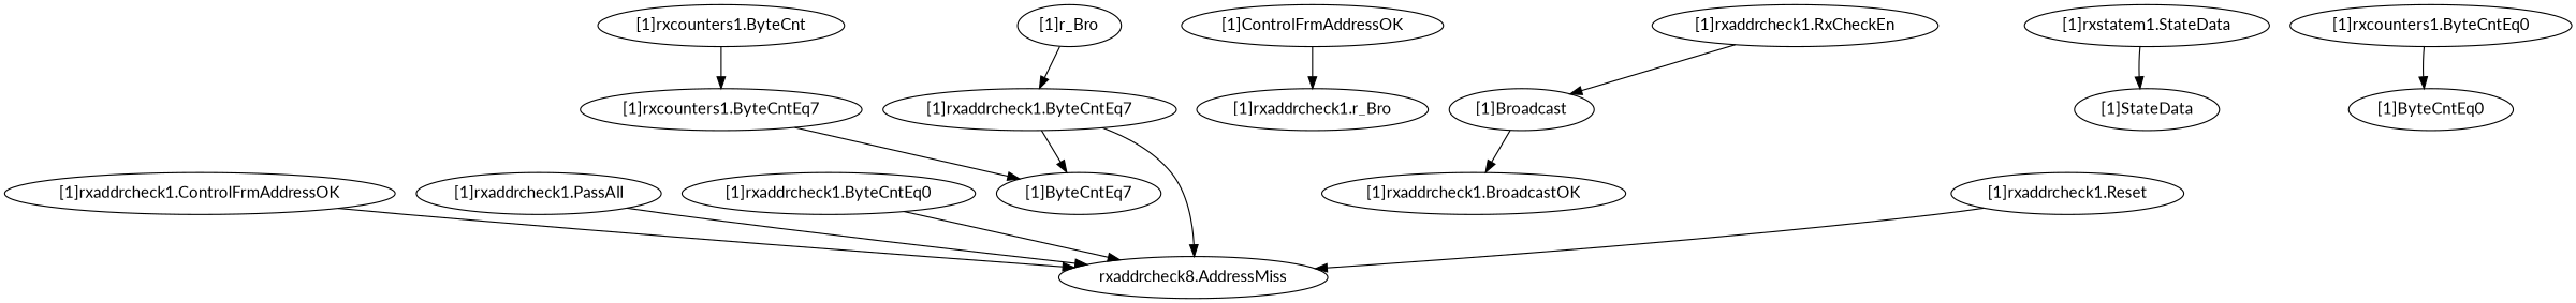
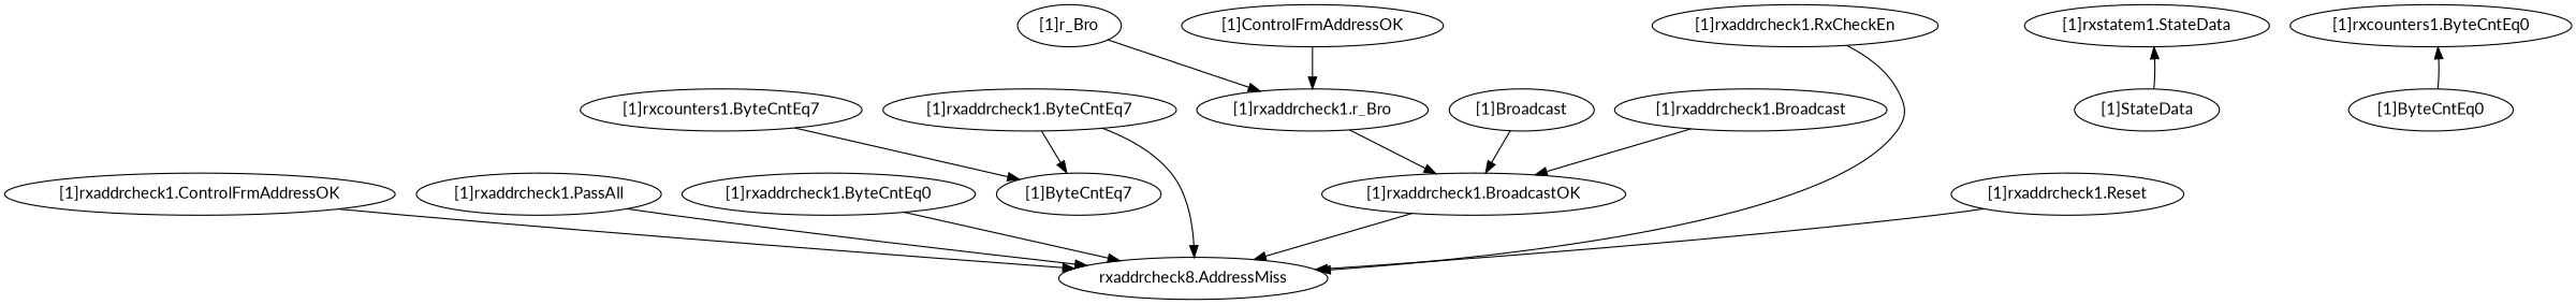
  strict digraph {
    fontname=Lato
    node [complexity=6 fontname=Lato importance=0.0375214011506 rank=0.00625356685843]
    edge [fontname=Lato]
    n1 [complexity=0 importance=0.0330027824282 label="rxaddrcheck8.AddressMiss" rank=0.0]
    "[1]rxaddrcheck1.ControlFrmAddressOK"
    "[1]rxstatem1.StateData" [complexity=4 importance=0.0514784248798 rank=0.0128696062199]
    "[1]StateData" [complexity=4 importance=0.0452843780328 rank=0.0113210945082]
    "[1]rxaddrcheck1.PassAll"
    "[1]rxcounters1.ByteCntEq0" [complexity=1 importance=0.0779770854367 rank=0.0779770854367]
    "[1]ByteCntEq0" [complexity=1 importance=0.0745384078612 rank=0.0745384078612]
    "[1]rxaddrcheck1.ByteCntEq0" [complexity=1 importance=0.0698066288764 rank=0.0698066288764]
    "[1]rxcounters1.ByteCntEq7" [complexity=2 importance=0.0465516386143 rank=0.0232758193071]
    "[1]ByteCntEq7" [complexity=2 importance=0.0431129610388 rank=0.0215564805194]
    "[1]rxaddrcheck1.ByteCntEq7" [complexity=2 importance=0.038381182054 rank=0.019190591027]
    "[1]rxaddrcheck1.Reset" [complexity=1 importance=0.102060380936 rank=0.102060380936]
    "[1]rxaddrcheck1.RxCheckEn" [complexity=2 importance=0.0375847238294 rank=0.0187923619147]
    "[1]Broadcast" [complexity=9 importance=0.0612834310335 rank=0.00680927011483]
    "[1]rxaddrcheck1.BroadcastOK" [importance=0.0424220847771 rank=0.00707034746285]
+   "[1]rxaddrcheck1.Broadcast" [complexity=9 importance=0.0507180674158 rank=0.00563534082398]
    "[1]rxaddrcheck1.r_Bro" [complexity=9 importance=0.0469407034994 rank=0.00521563372216]
    "[1]r_Bro" [complexity=9 importance=0.0499530997165 rank=0.00555034441294]
-   "[1]rxcounters1.ByteCnt" [complexity=4 importance=0.0593399479877 rank=0.0148349869969]
    "[1]ControlFrmAddressOK" [importance=0.0405337973676 rank=0.00675563289461]
    "[1]rxaddrcheck1.ControlFrmAddressOK" -> n1
-   "[1]rxstatem1.StateData" -> "[1]StateData"
+   "[1]StateData" -> "[1]rxstatem1.StateData"
    "[1]rxaddrcheck1.PassAll" -> n1
-   "[1]rxcounters1.ByteCntEq0" -> "[1]ByteCntEq0"
+   "[1]ByteCntEq0" -> "[1]rxcounters1.ByteCntEq0"
    "[1]rxaddrcheck1.ByteCntEq0" -> n1
    "[1]rxcounters1.ByteCntEq7" -> "[1]ByteCntEq7"
    "[1]rxaddrcheck1.ByteCntEq7" -> n1
    "[1]rxaddrcheck1.ByteCntEq7" -> "[1]ByteCntEq7"
    "[1]rxaddrcheck1.Reset" -> n1
-   "[1]rxaddrcheck1.RxCheckEn" -> "[1]Broadcast"
+   "[1]rxaddrcheck1.RxCheckEn" -> n1
    "[1]Broadcast" -> "[1]rxaddrcheck1.BroadcastOK"
-   "[1]r_Bro" -> "[1]rxaddrcheck1.ByteCntEq7"
-   "[1]rxcounters1.ByteCnt" -> "[1]rxcounters1.ByteCntEq7"
+   "[1]rxaddrcheck1.BroadcastOK" -> n1
+   "[1]rxaddrcheck1.Broadcast" -> "[1]rxaddrcheck1.BroadcastOK"
+   "[1]rxaddrcheck1.r_Bro" -> "[1]rxaddrcheck1.BroadcastOK"
+   "[1]r_Bro" -> "[1]rxaddrcheck1.r_Bro"
    "[1]ControlFrmAddressOK" -> "[1]rxaddrcheck1.r_Bro"
  }
